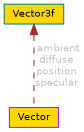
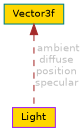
  digraph {
    node [fillcolor=gold fontname=Helvetica fontsize=10 shape=box style=filled]
-   n1 [color=purple fontcolor=black height=0.2 label=Vector width=0.4]
+   n1 [color=purple fontcolor=black height=0.2 label=Light width=0.4]
    n2 [color=teal height=0.2 label=Vector3f width=0.4]
    n2 -> n1 [color=brown dir=back fontcolor=grey fontname=Helvetica fontsize=10 label=" ambient\ndiffuse\nposition\nspecular" labelfontname=Helvetica labelfontsize=10 style=dashed]
  }
